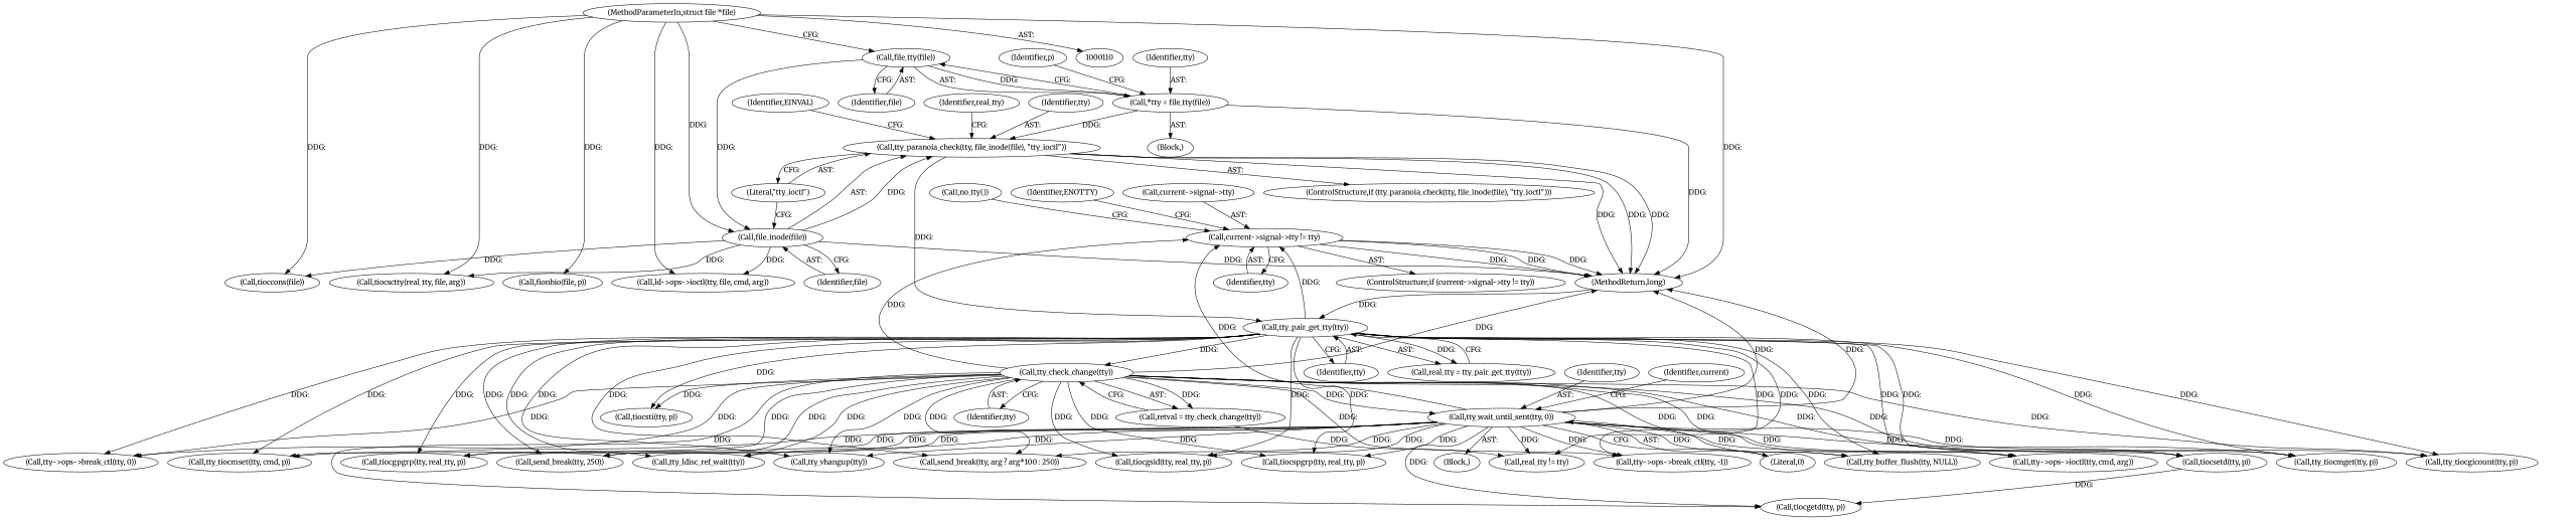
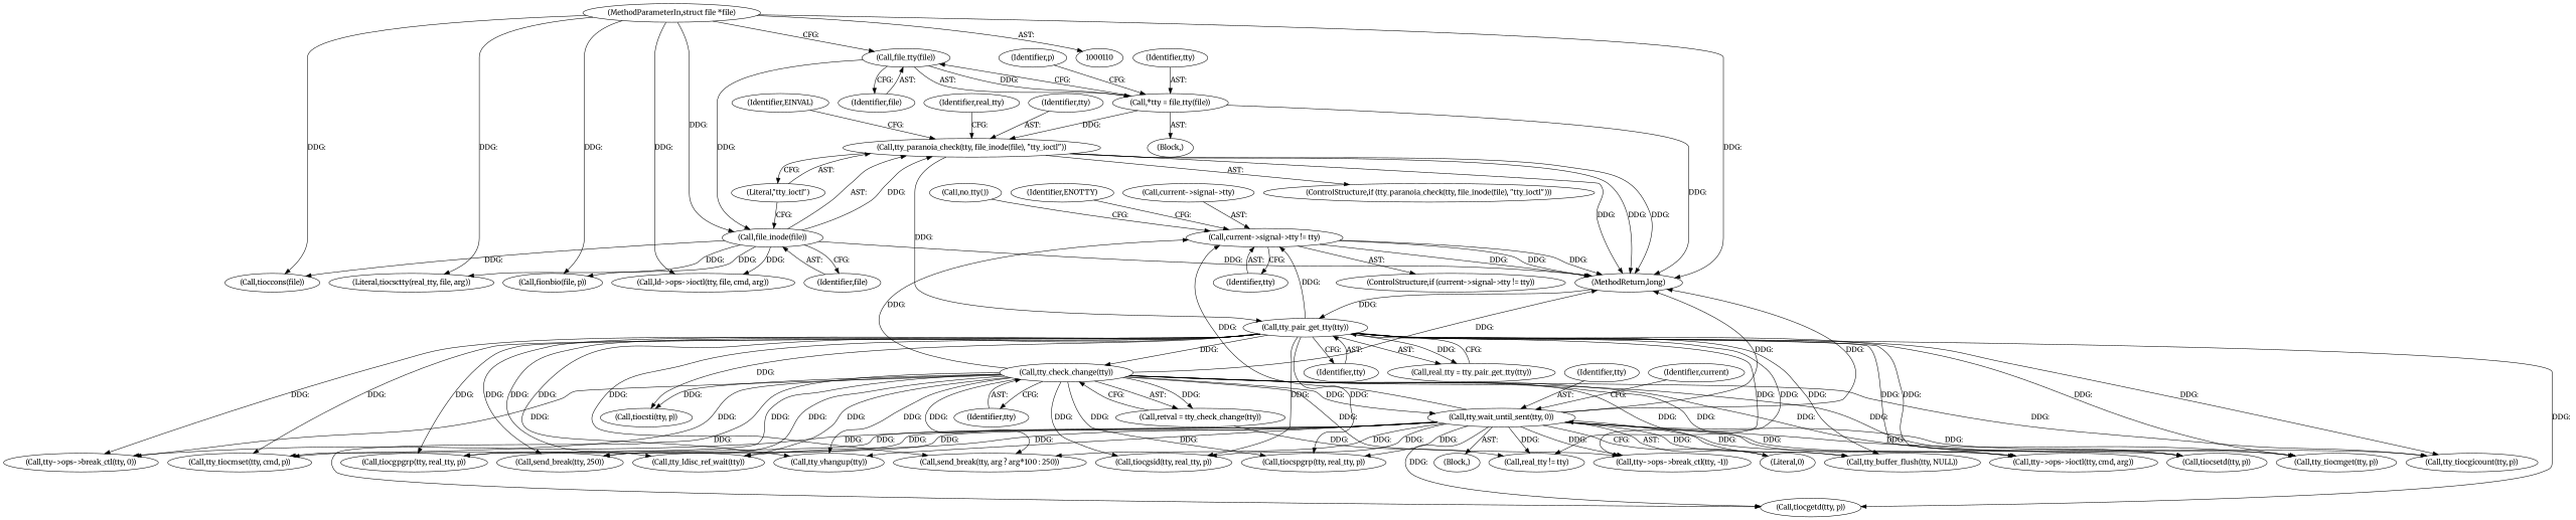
  digraph {
    fontname=Merriweather
    node [fontname=Merriweather]
    edge [fontname=Merriweather]
    n1 [label="(Call,current->signal->tty != tty)"]
    n2 [label="(MethodReturn,long)"]
    n3 [label="(ControlStructure,if (current->signal->tty != tty))"]
    n4 [label="(Identifier,tty)"]
    n5 [label="(Call,tty_pair_get_tty(tty))"]
    n6 [label="(Call,tty_wait_until_sent(tty, 0))"]
    n7 [label="(Call,tty_tiocgicount(tty, p))"]
    n8 [label="(Call,send_break(tty, arg ? arg*100 : 250))"]
    n9 [label="(Call,tty->ops->break_ctl(tty, -1))"]
    n10 [label="(Call,real_tty != tty)"]
    n11 [label="(Call,tty_buffer_flush(tty, NULL))"]
    n12 [label="(Call,tty->ops->break_ctl(tty, 0))"]
    n13 [label="(Call,tty_tiocmset(tty, cmd, p))"]
    n14 [label="(Call,tiocgsid(tty, real_tty, p))"]
    n15 [label="(Call,tiocspgrp(tty, real_tty, p))"]
    n16 [label="(Call,tty->ops->ioctl(tty, cmd, arg))"]
    n17 [label="(Call,tiocgpgrp(tty, real_tty, p))"]
    n18 [label="(Call,send_break(tty, 250))"]
    n19 [label="(Block,)"]
    n20 [label="(Call,tty_ldisc_ref_wait(tty))"]
    n21 [label="(Call,tty_vhangup(tty))"]
    n22 [label="(Literal,0)"]
    n23 [label="(Call,tiocsetd(tty, p))"]
    n24 [label="(Call,tty_tiocmget(tty, p))"]
    n25 [label="(Call,tiocgetd(tty, p))"]
    n26 [label="(Call,tiocsti(tty, p))"]
    n27 [label="(Call,tty_check_change(tty))"]
    n28 [label="(Identifier,tty)"]
    n29 [label="(Call,retval = tty_check_change(tty))"]
    n30 [label="(Identifier,tty)"]
    n31 [label="(Call,real_tty = tty_pair_get_tty(tty))"]
    n32 [label="(Call,tty_paranoia_check(tty, file_inode(file), \"tty_ioctl\"))"]
    n33 [label="(ControlStructure,if (tty_paranoia_check(tty, file_inode(file), \"tty_ioctl\")))"]
    n34 [label="(Literal,\"tty_ioctl\")"]
    n35 [label="(Call,file_inode(file))"]
    n36 [label="(Call,*tty = file_tty(file))"]
    n37 [label="(Call,file_tty(file))"]
    n38 [label="(Block,)"]
    n39 [label="(Identifier,file)"]
    n40 [label="(Call,tioccons(file))"]
-   n41 [label="(Call,tiocsctty(real_tty, file, arg))"]
+   n41 [label="(Literal,tiocsctty(real_tty, file, arg))"]
    n42 [label="(Call,fionbio(file, p))"]
    n43 [label="(Call,ld->ops->ioctl(tty, file, cmd, arg))"]
    n44 [label="(Identifier,file)"]
    n45 [label="(MethodParameterIn,struct file *file)"]
    1000110
    n47 [label="(Identifier,tty)"]
    n48 [label="(Call,current->signal->tty)"]
    n49 [label="(Identifier,real_tty)"]
    n50 [label="(Identifier,tty)"]
    n51 [label="(Identifier,tty)"]
    n52 [label="(Identifier,p)"]
    n53 [label="(Identifier,EINVAL)"]
    n54 [label="(Identifier,current)"]
    n55 [label="(Call,no_tty())"]
    n56 [label="(Identifier,ENOTTY)"]
    n1 -> n2 [label="DDG: "]
    n1 -> n2 [label="DDG: "]
    n1 -> n2 [label="DDG: "]
    n1 -> n3 [label="AST: "]
    n1 -> n4 [label="CFG: "]
    n2 -> n5 [label="DDG: "]
    n4 -> n1 [label="AST: "]
    n5 -> n1 [label="DDG: "]
    n5 -> n7 [label="DDG: "]
    n5 -> n8 [label="DDG: "]
    n5 -> n9 [label="DDG: "]
    n5 -> n10 [label="DDG: "]
    n5 -> n11 [label="DDG: "]
    n5 -> n12 [label="DDG: "]
    n5 -> n13 [label="DDG: "]
    n5 -> n14 [label="DDG: "]
    n5 -> n15 [label="DDG: "]
    n5 -> n16 [label="DDG: "]
    n5 -> n17 [label="DDG: "]
    n5 -> n18 [label="DDG: "]
    n5 -> n20 [label="DDG: "]
    n5 -> n21 [label="DDG: "]
    n5 -> n23 [label="DDG: "]
    n5 -> n24 [label="DDG: "]
-   n23 -> n25 [label="DDG: "]
+   n5 -> n25 [label="DDG: "]
    n5 -> n26 [label="DDG: "]
    n5 -> n27 [label="DDG: "]
    n5 -> n30 [label="CFG: "]
    n5 -> n31 [label="AST: "]
    n5 -> n31 [label="DDG: "]
    n6 -> n1 [label="DDG: "]
    n6 -> n2 [label="DDG: "]
    n6 -> n2 [label="DDG: "]
    n6 -> n7 [label="DDG: "]
    n6 -> n8 [label="DDG: "]
    n6 -> n9 [label="DDG: "]
    n6 -> n10 [label="DDG: "]
    n6 -> n11 [label="DDG: "]
    n6 -> n12 [label="DDG: "]
    n6 -> n13 [label="DDG: "]
    n6 -> n14 [label="DDG: "]
    n6 -> n15 [label="DDG: "]
    n6 -> n16 [label="DDG: "]
    n6 -> n17 [label="DDG: "]
    n6 -> n18 [label="DDG: "]
    n6 -> n19 [label="AST: "]
    n6 -> n20 [label="DDG: "]
    n6 -> n21 [label="DDG: "]
    n6 -> n22 [label="CFG: "]
    n6 -> n23 [label="DDG: "]
    n6 -> n24 [label="DDG: "]
    n6 -> n25 [label="DDG: "]
    n22 -> n6 [label="AST: "]
    n27 -> n1 [label="DDG: "]
    n27 -> n2 [label="DDG: "]
    n27 -> n6 [label="DDG: "]
    n27 -> n7 [label="DDG: "]
    n27 -> n8 [label="DDG: "]
    n27 -> n9 [label="DDG: "]
    n27 -> n11 [label="DDG: "]
    n27 -> n12 [label="DDG: "]
    n27 -> n13 [label="DDG: "]
    n27 -> n14 [label="DDG: "]
    n27 -> n15 [label="DDG: "]
    n27 -> n16 [label="DDG: "]
    n27 -> n17 [label="DDG: "]
    n27 -> n18 [label="DDG: "]
    n27 -> n20 [label="DDG: "]
    n27 -> n21 [label="DDG: "]
    n27 -> n23 [label="DDG: "]
    n27 -> n24 [label="DDG: "]
    n27 -> n25 [label="DDG: "]
    n27 -> n26 [label="DDG: "]
    n27 -> n28 [label="CFG: "]
    n27 -> n29 [label="AST: "]
    n27 -> n29 [label="DDG: "]
    n28 -> n27 [label="AST: "]
    n29 -> n10 [label="DDG: "]
    n29 -> n27 [label="CFG: "]
    n30 -> n5 [label="AST: "]
    n31 -> n5 [label="CFG: "]
    n32 -> n2 [label="DDG: "]
    n32 -> n2 [label="DDG: "]
    n32 -> n2 [label="DDG: "]
    n32 -> n5 [label="DDG: "]
    n32 -> n33 [label="AST: "]
    n32 -> n34 [label="CFG: "]
    n34 -> n32 [label="AST: "]
    n34 -> n35 [label="CFG: "]
    n35 -> n2 [label="DDG: "]
    n35 -> n32 [label="AST: "]
    n35 -> n32 [label="DDG: "]
    n35 -> n40 [label="DDG: "]
    n35 -> n41 [label="DDG: "]
+   n35 -> n42 [label="DDG: "]
    n35 -> n43 [label="DDG: "]
    n35 -> n44 [label="CFG: "]
    n36 -> n2 [label="DDG: "]
    n36 -> n32 [label="DDG: "]
    n36 -> n37 [label="CFG: "]
    n36 -> n38 [label="AST: "]
    n37 -> n35 [label="DDG: "]
    n37 -> n36 [label="AST: "]
    n37 -> n36 [label="DDG: "]
    n37 -> n39 [label="CFG: "]
    n39 -> n37 [label="AST: "]
    n44 -> n35 [label="AST: "]
    n45 -> n2 [label="DDG: "]
    n45 -> n35 [label="DDG: "]
    n45 -> n37 [label="CFG: "]
    n45 -> n40 [label="DDG: "]
    n45 -> n41 [label="DDG: "]
    n45 -> n42 [label="DDG: "]
    n45 -> n43 [label="DDG: "]
    n45 -> 1000110 [label="AST: "]
    n47 -> n36 [label="AST: "]
    n48 -> n1 [label="AST: "]
    n49 -> n32 [label="CFG: "]
    n50 -> n6 [label="AST: "]
    n51 -> n32 [label="AST: "]
    n52 -> n36 [label="CFG: "]
    n53 -> n32 [label="CFG: "]
    n54 -> n6 [label="CFG: "]
    n55 -> n1 [label="CFG: "]
    n56 -> n1 [label="CFG: "]
  }
